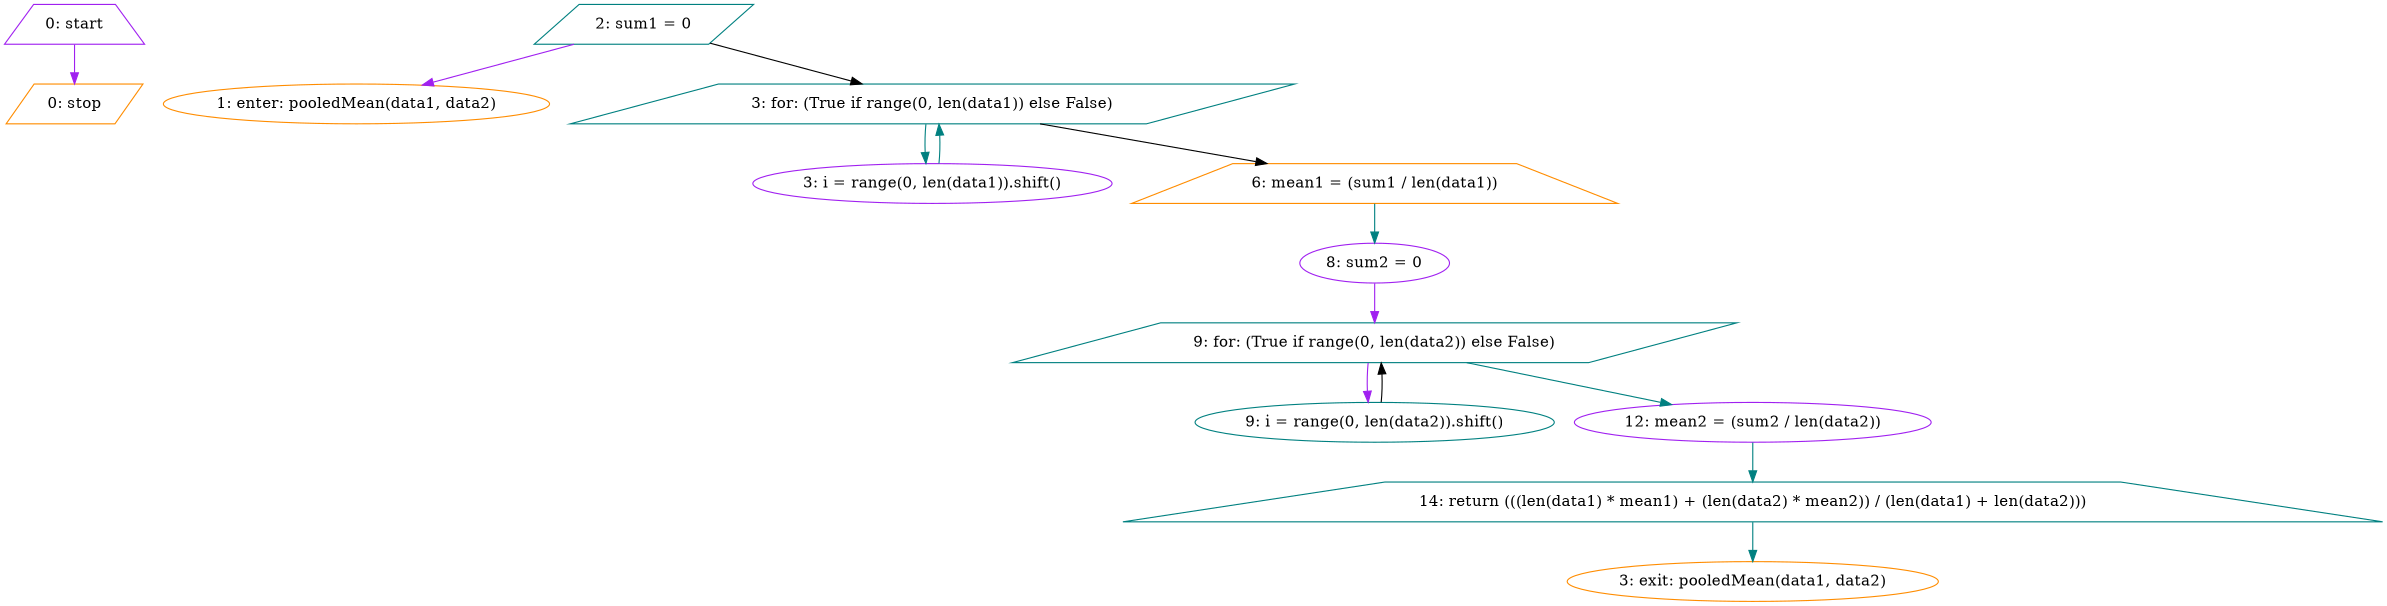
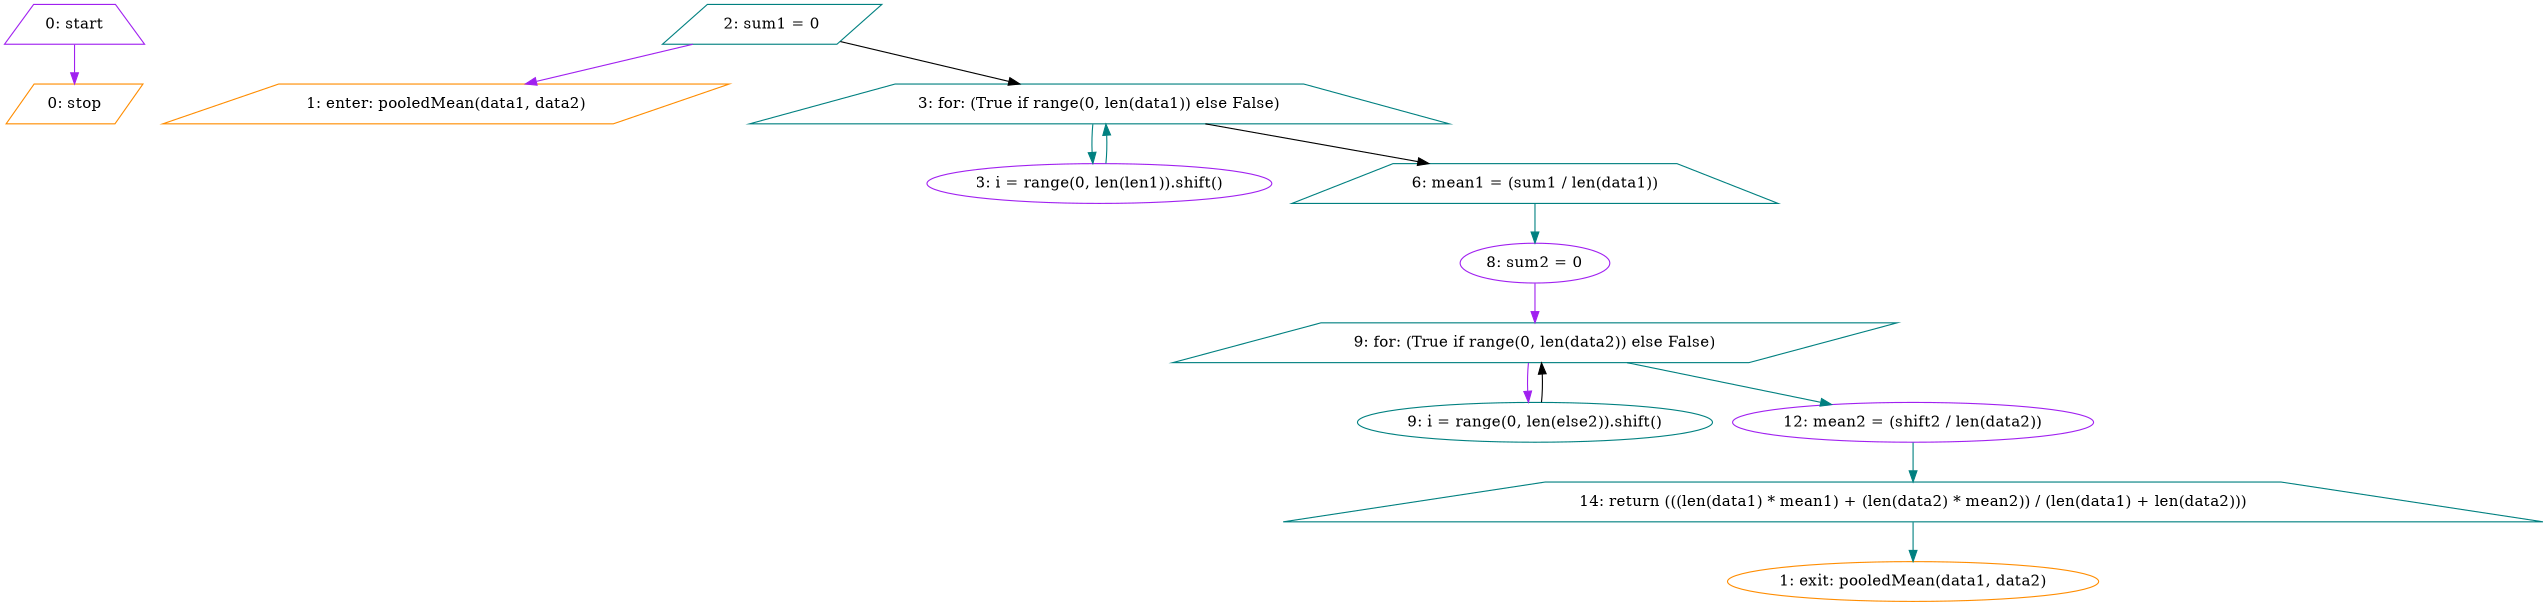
  strict digraph {
    node [color=teal shape=ellipse]
    edge [color=teal]
    n1 [color=purple label="0: start" shape=trapezium]
    n2 [color=darkorange label="0: stop" shape=parallelogram]
-   n3 [color=darkorange label="1: enter: pooledMean(data1, data2)"]
+   n3 [color=darkorange label="1: enter: pooledMean(data1, data2)" shape=parallelogram]
    n4 [label="2: sum1 = 0" shape=parallelogram]
-   n5 [label="3: for: (True if range(0, len(data1)) else False)" shape=parallelogram]
-   n6 [color=purple label="3: i = range(0, len(data1)).shift()"]
-   n7 [color=darkorange label="6: mean1 = (sum1 / len(data1))" shape=trapezium]
+   n5 [label="3: for: (True if range(0, len(data1)) else False)" shape=trapezium]
+   n6 [color=purple label="3: i = range(0, len(len1)).shift()"]
+   n7 [label="6: mean1 = (sum1 / len(data1))" shape=trapezium]
    n8 [color=purple label="8: sum2 = 0"]
-   n9 [color=darkorange label="3: exit: pooledMean(data1, data2)"]
+   n9 [color=darkorange label="1: exit: pooledMean(data1, data2)"]
    n10 [label="14: return (((len(data1) * mean1) + (len(data2) * mean2)) / (len(data1) + len(data2)))" shape=trapezium]
    n11 [label="9: for: (True if range(0, len(data2)) else False)" shape=parallelogram]
-   n12 [label="9: i = range(0, len(data2)).shift()"]
-   n13 [color=purple label="12: mean2 = (sum2 / len(data2))"]
+   n12 [label="9: i = range(0, len(else2)).shift()"]
+   n13 [color=purple label="12: mean2 = (shift2 / len(data2))"]
    n1 -> n2 [color=purple]
    n4 -> n3 [color=purple]
    n4 -> n5 [color=black]
    n5 -> n6
    n5 -> n7 [color=black]
    n6 -> n5
    n7 -> n8
    n8 -> n11 [color=purple]
    n10 -> n9
    n11 -> n12 [color=purple]
    n11 -> n13
    n12 -> n11 [color=black]
    n13 -> n10
  }
